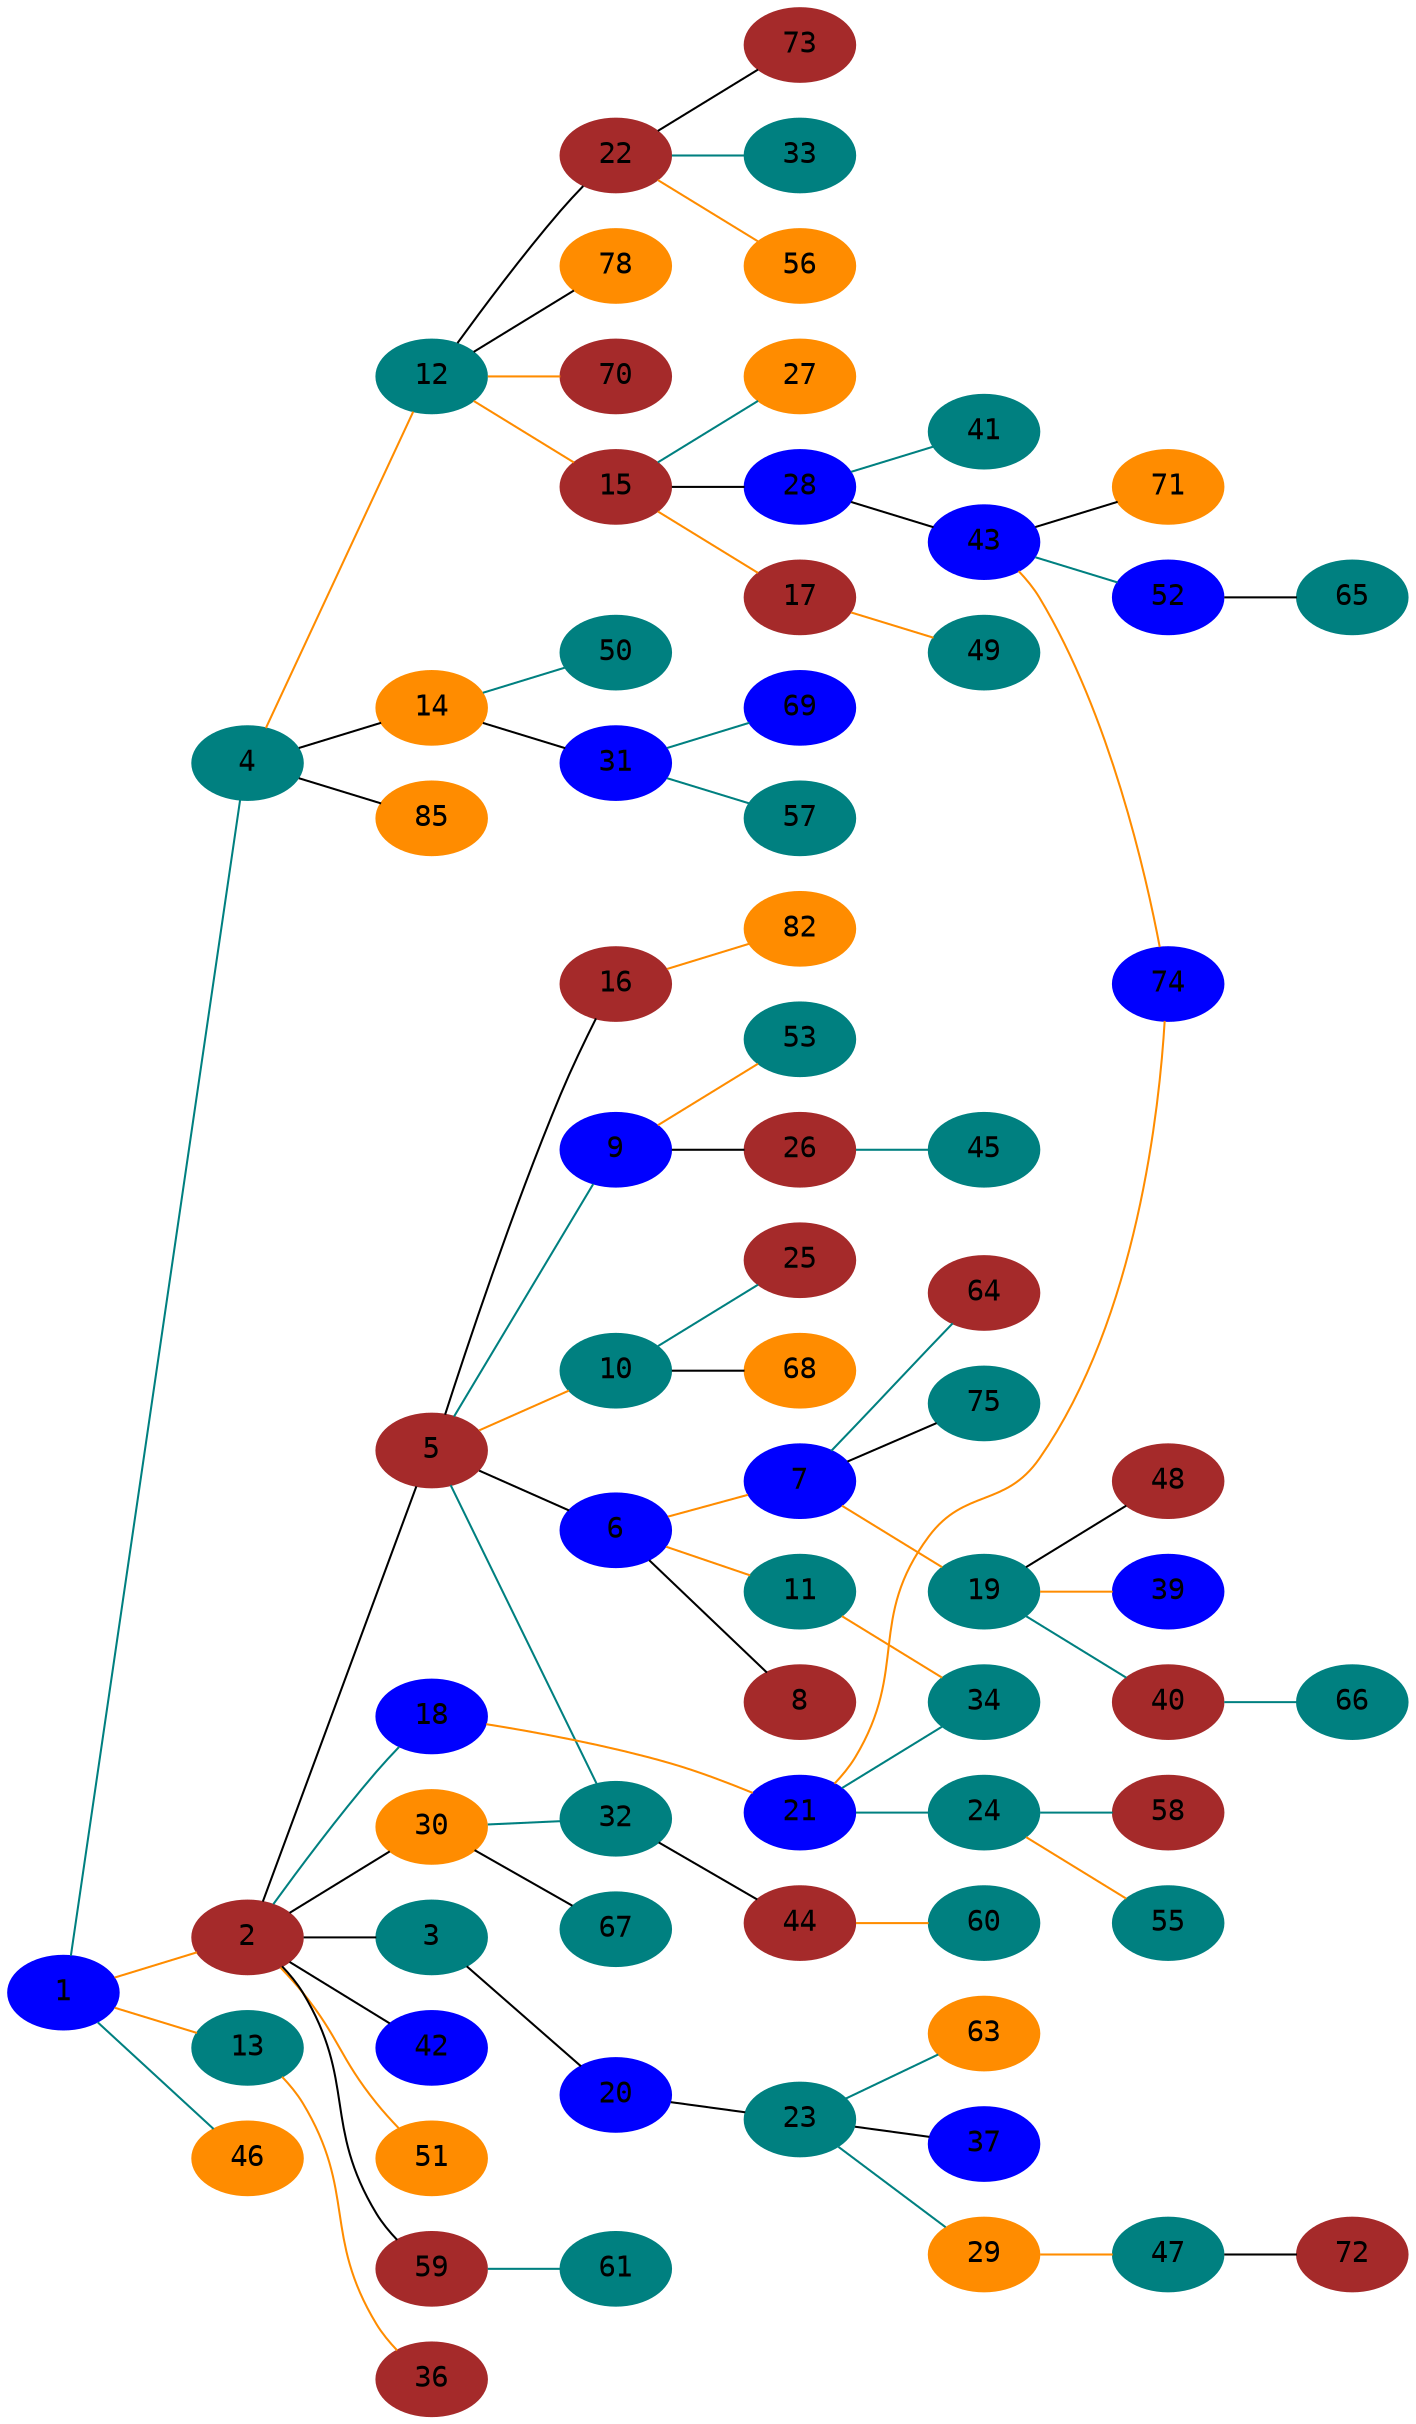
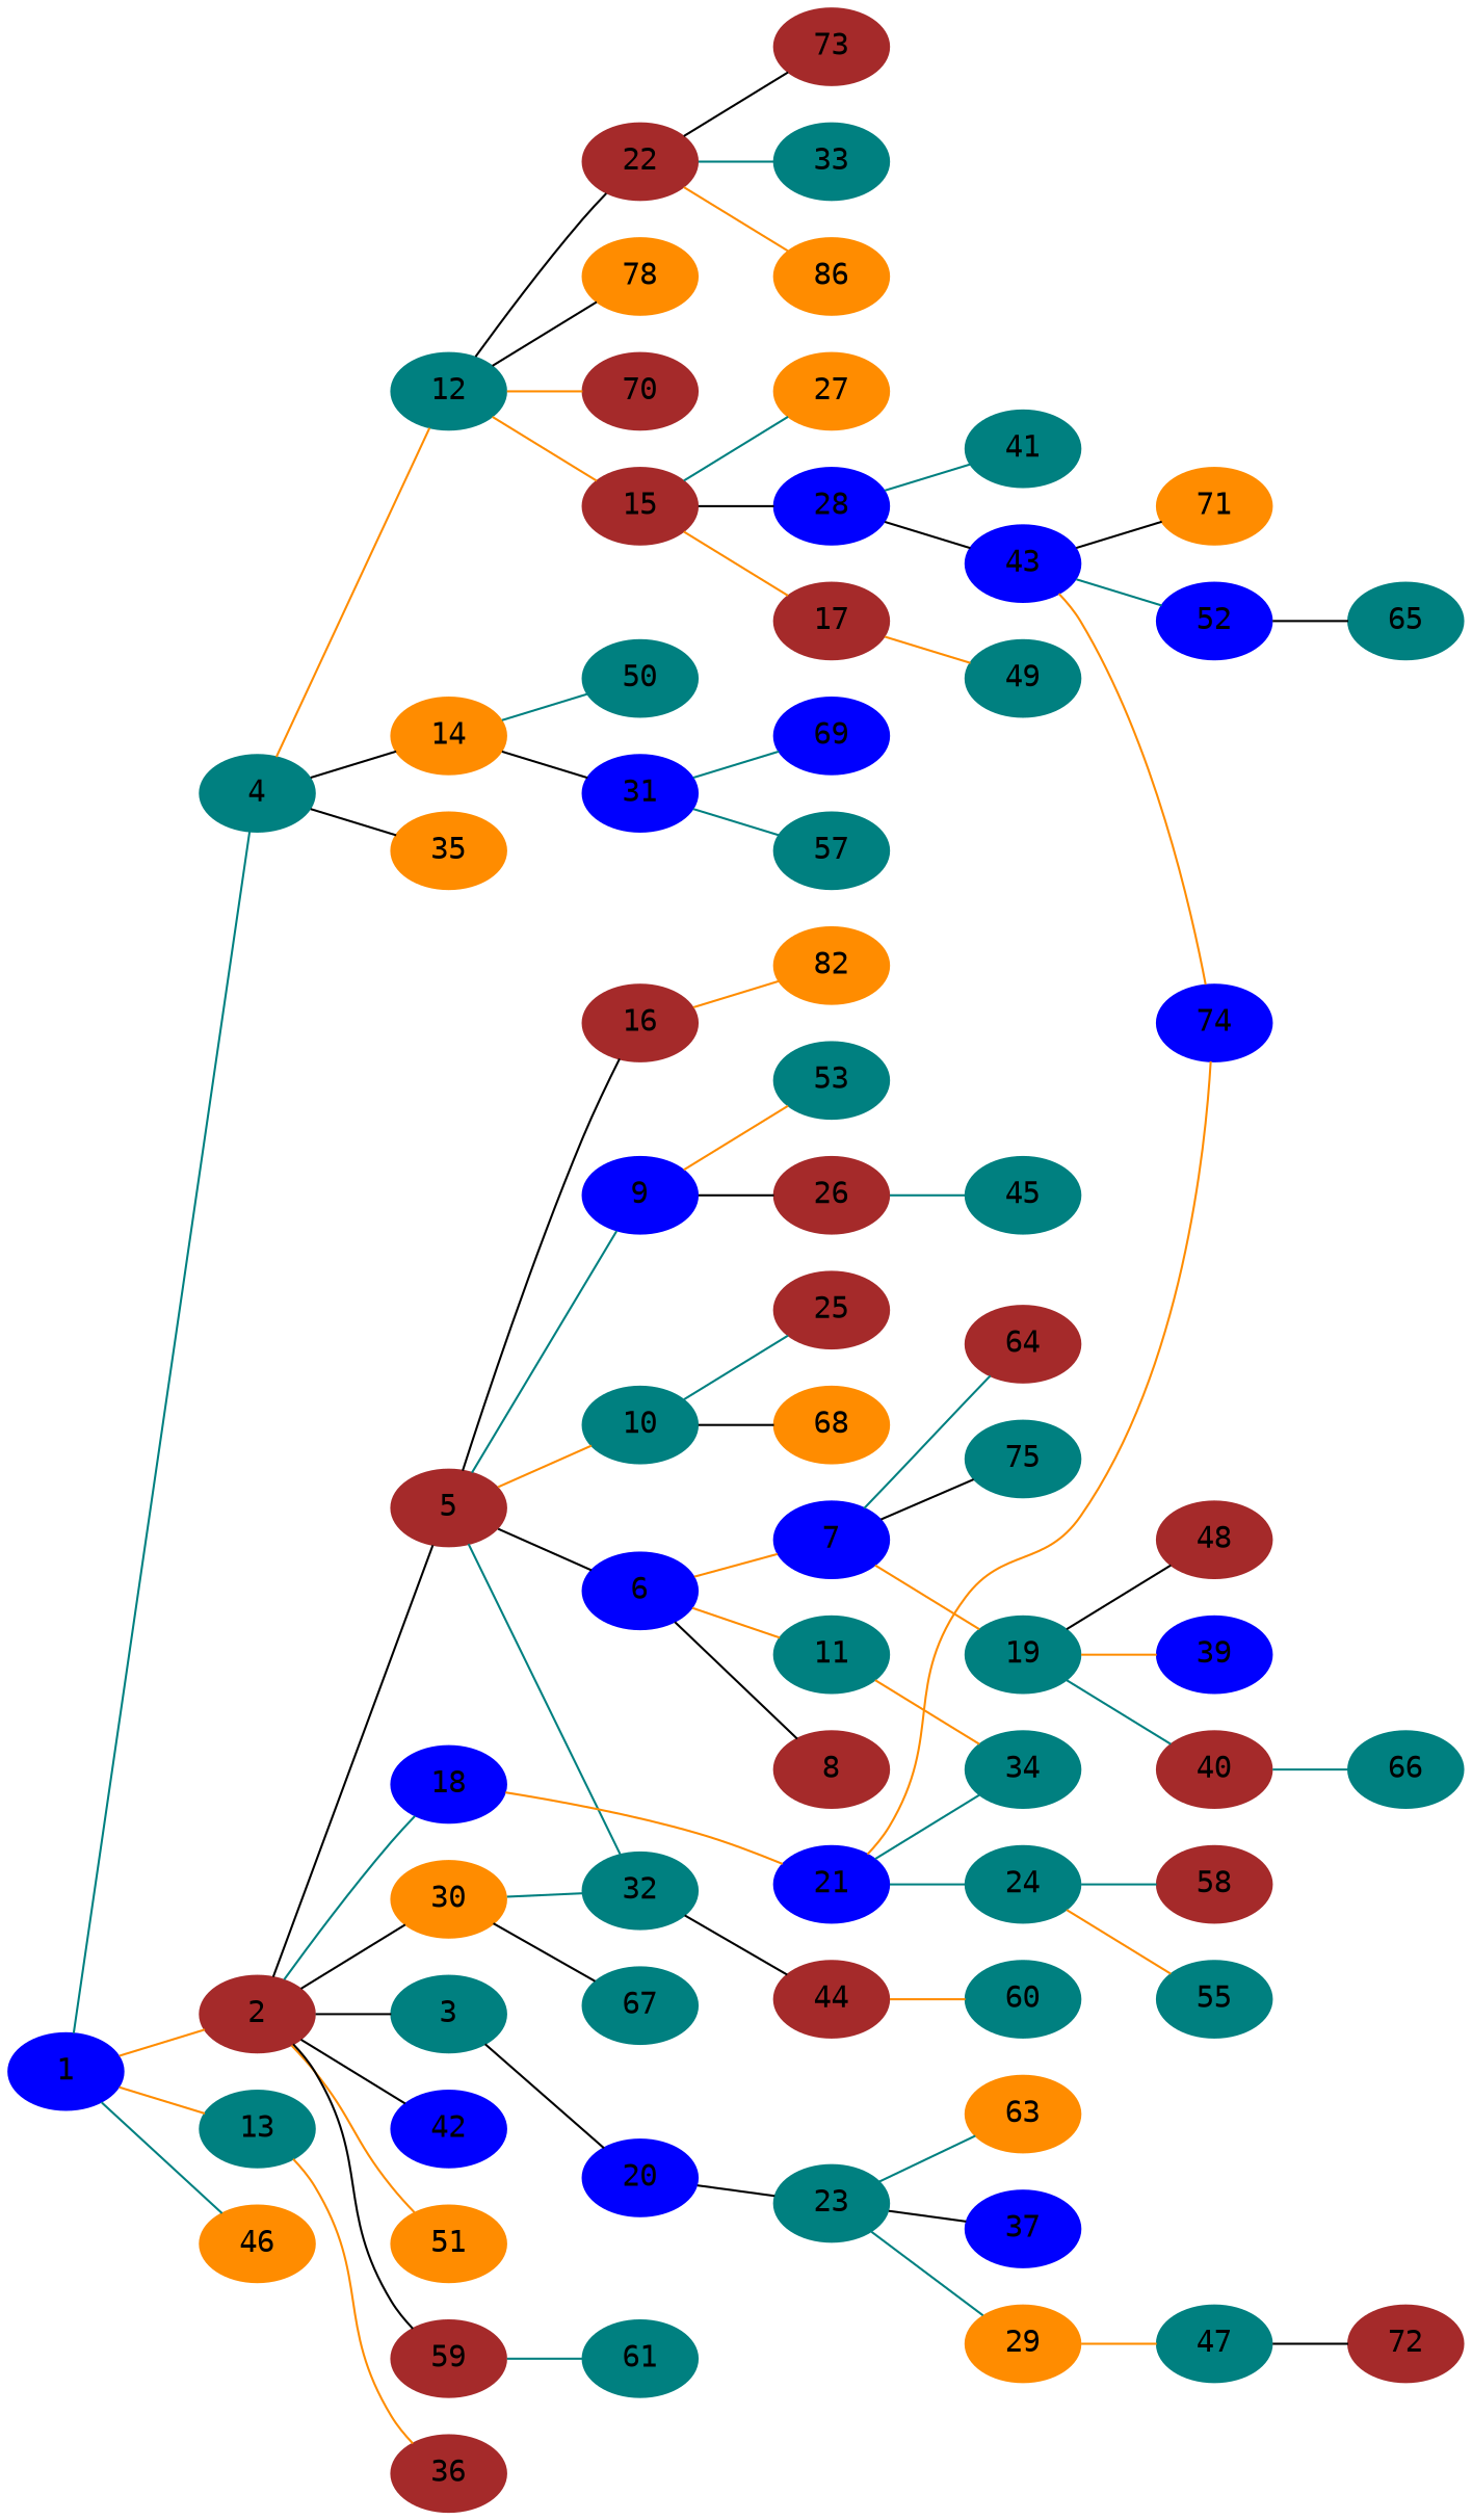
  graph {
    fontname="DejaVu Sans Mono"
    rankdir=LR
    node [color=teal fontname="DejaVu Sans Mono" style=filled]
    edge [color=black fontname="DejaVu Sans Mono"]
    1 [color=blue]
    2 [color=brown]
    4
    13
    46 [color=darkorange]
    3
    5 [color=brown]
    18 [color=blue]
    30 [color=darkorange]
    42 [color=blue]
    51 [color=darkorange]
    59 [color=brown]
    12
    14 [color=darkorange]
-   35 [color=darkorange label=85]
+   35 [color=darkorange]
    36 [color=brown]
    20 [color=blue]
    6 [color=blue]
    9 [color=blue]
    10
    16 [color=brown]
    32
    21 [color=blue]
    67
    61
    23
    15 [color=brown]
    22 [color=brown]
    n29 [color=darkorange label=78]
    70 [color=brown]
    31 [color=blue]
    50
    7 [color=blue]
    8 [color=brown]
    11
    26 [color=brown]
    53
    25 [color=brown]
    68 [color=darkorange]
    n40 [color=darkorange label=82]
    44 [color=brown]
    19
    64 [color=brown]
    75
    34
    39 [color=blue]
    40 [color=brown]
    48 [color=brown]
    45
    17 [color=brown]
    27 [color=darkorange]
    28 [color=blue]
    33
-   56 [color=darkorange]
+   56 [color=darkorange label=86]
    73 [color=brown]
    57
    69 [color=blue]
    49
    41
    43 [color=blue]
    24
    74 [color=blue]
    66
    29 [color=darkorange]
    37 [color=blue]
    63 [color=darkorange]
    55
    58 [color=brown]
    47
    52 [color=blue]
    71 [color=darkorange]
    72 [color=brown]
    60
    65
    1 -- 2 [color=darkorange]
    1 -- 4 [color=teal]
    1 -- 13 [color=darkorange]
    1 -- 46 [color=teal]
    2 -- 3
    2 -- 5
    2 -- 18 [color=teal]
    2 -- 30
    2 -- 42
    2 -- 51 [color=darkorange]
    2 -- 59
    4 -- 12 [color=darkorange]
    4 -- 14
    4 -- 35
    13 -- 36 [color=darkorange]
    3 -- 20
    5 -- 6
    5 -- 9 [color=teal]
    5 -- 10 [color=darkorange]
    5 -- 16
    5 -- 32 [color=teal]
    18 -- 21 [color=darkorange]
    30 -- 32 [color=teal]
    30 -- 67
    59 -- 61 [color=teal]
    12 -- 15 [color=darkorange]
    12 -- 22
    12 -- n29
    12 -- 70 [color=darkorange]
    14 -- 31
    14 -- 50 [color=teal]
    20 -- 23
    6 -- 7 [color=darkorange]
    6 -- 8
    6 -- 11 [color=darkorange]
    9 -- 26
    9 -- 53 [color=darkorange]
    10 -- 25 [color=teal]
    10 -- 68
    16 -- n40 [color=darkorange]
    32 -- 44
    21 -- 34 [color=teal]
    21 -- 24 [color=teal]
    21 -- 74 [color=darkorange]
    23 -- 29 [color=teal]
    23 -- 37
    23 -- 63 [color=teal]
    15 -- 17 [color=darkorange]
    15 -- 27 [color=teal]
    15 -- 28
    22 -- 33 [color=teal]
    22 -- 56 [color=darkorange]
    22 -- 73
    31 -- 57 [color=teal]
    31 -- 69 [color=teal]
    7 -- 19 [color=darkorange]
    7 -- 64 [color=teal]
    7 -- 75
    11 -- 34 [color=darkorange]
    26 -- 45 [color=teal]
    44 -- 60 [color=darkorange]
    19 -- 39 [color=darkorange]
    19 -- 40 [color=teal]
    19 -- 48
    40 -- 66 [color=teal]
    17 -- 49 [color=darkorange]
    28 -- 41 [color=teal]
    28 -- 43
    43 -- 74 [color=darkorange]
    43 -- 52 [color=teal]
    43 -- 71
    24 -- 55 [color=darkorange]
    24 -- 58 [color=teal]
    29 -- 47 [color=darkorange]
    47 -- 72
    52 -- 65
  }
